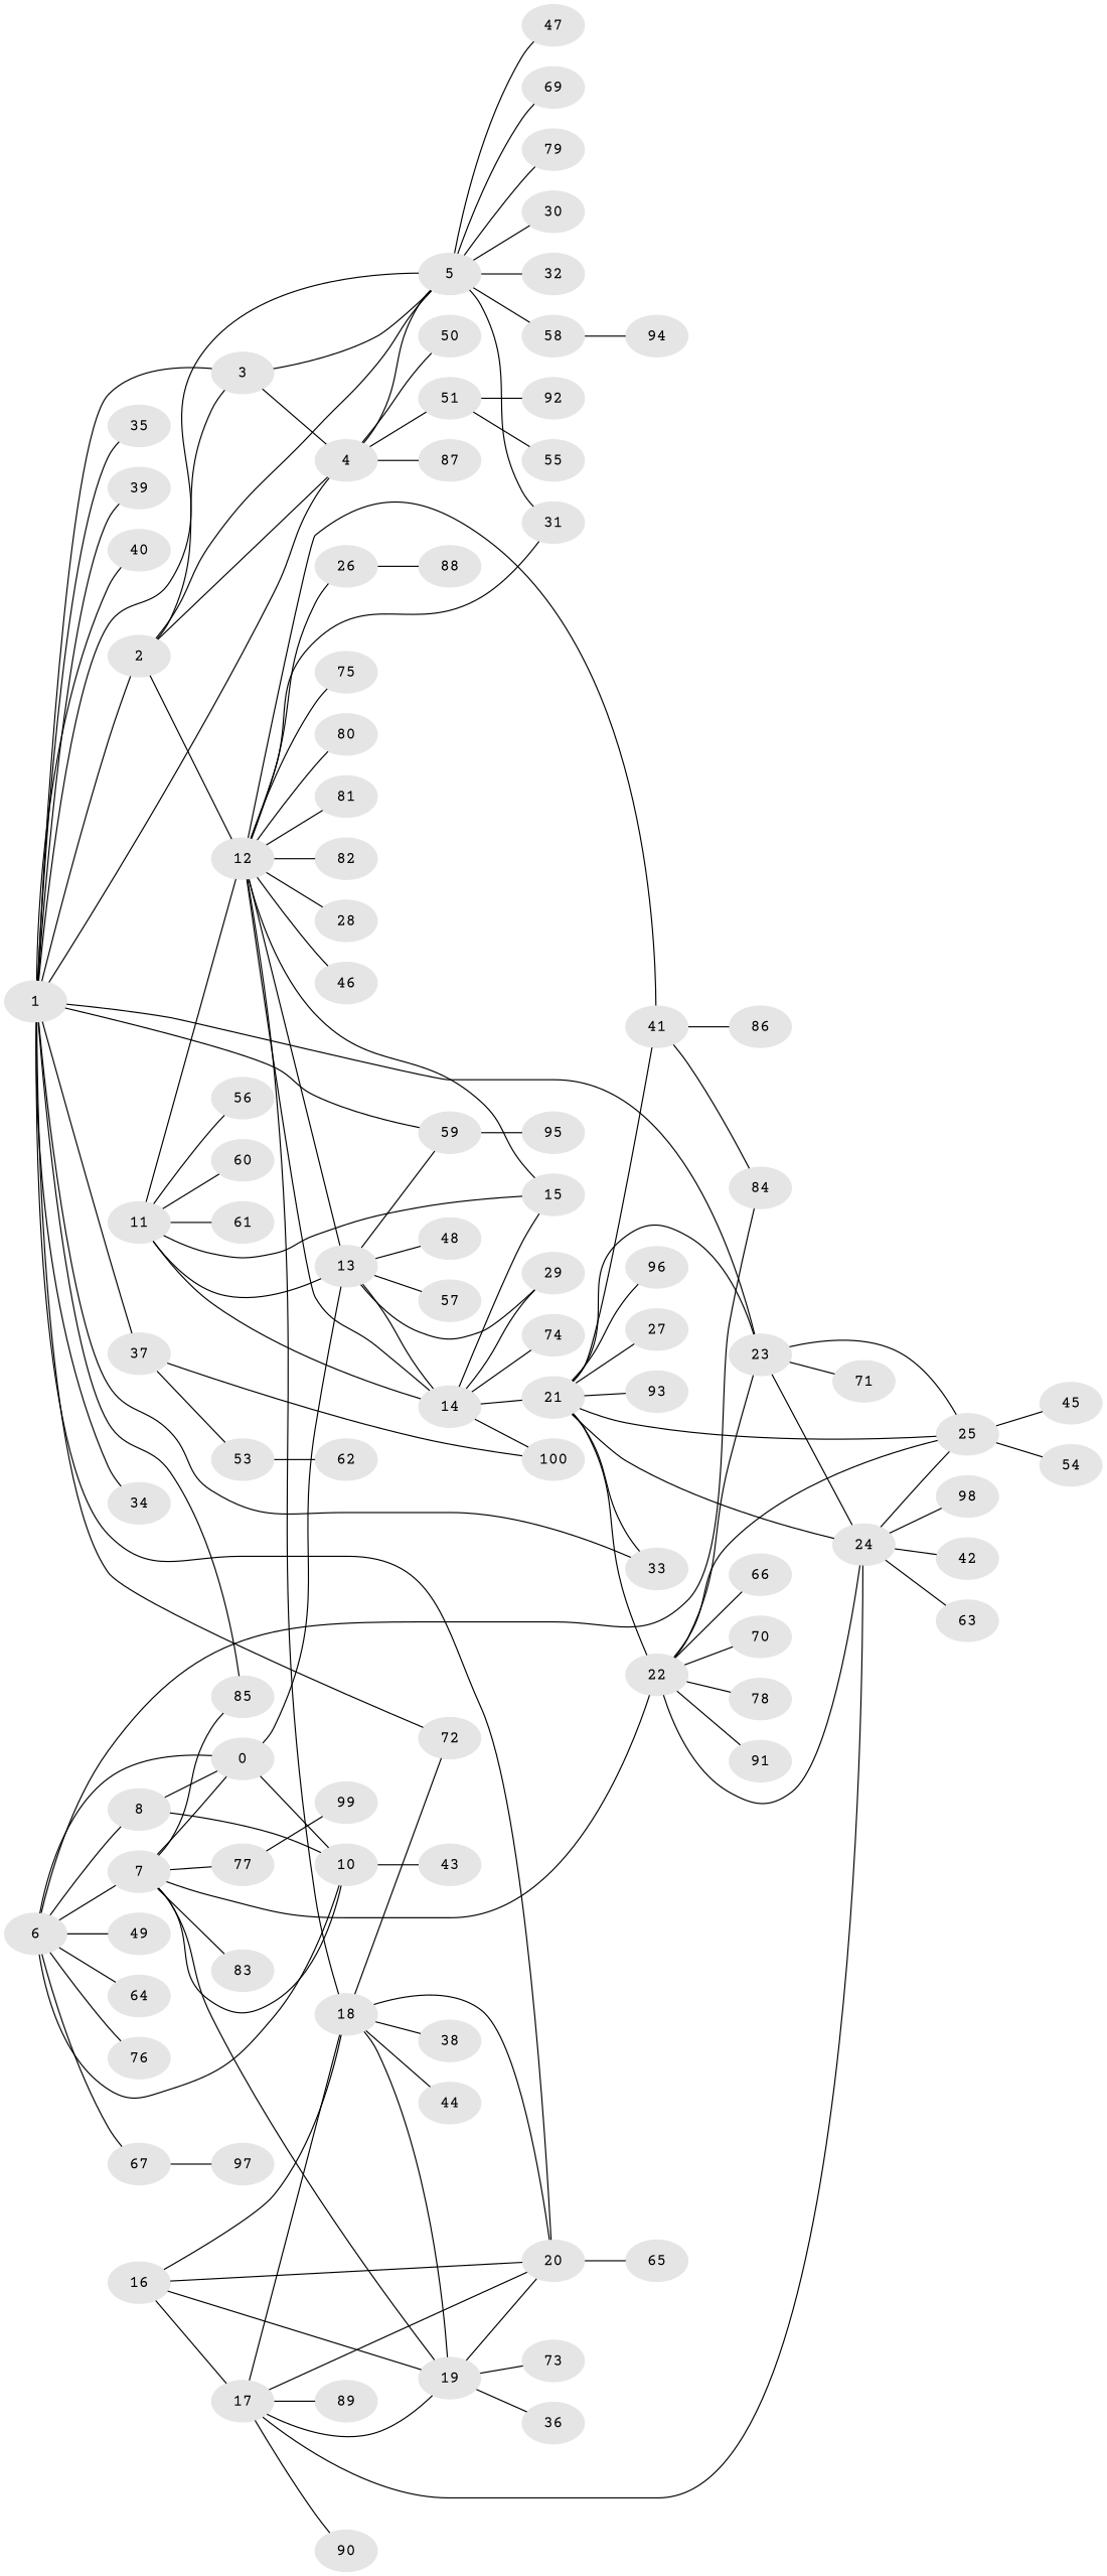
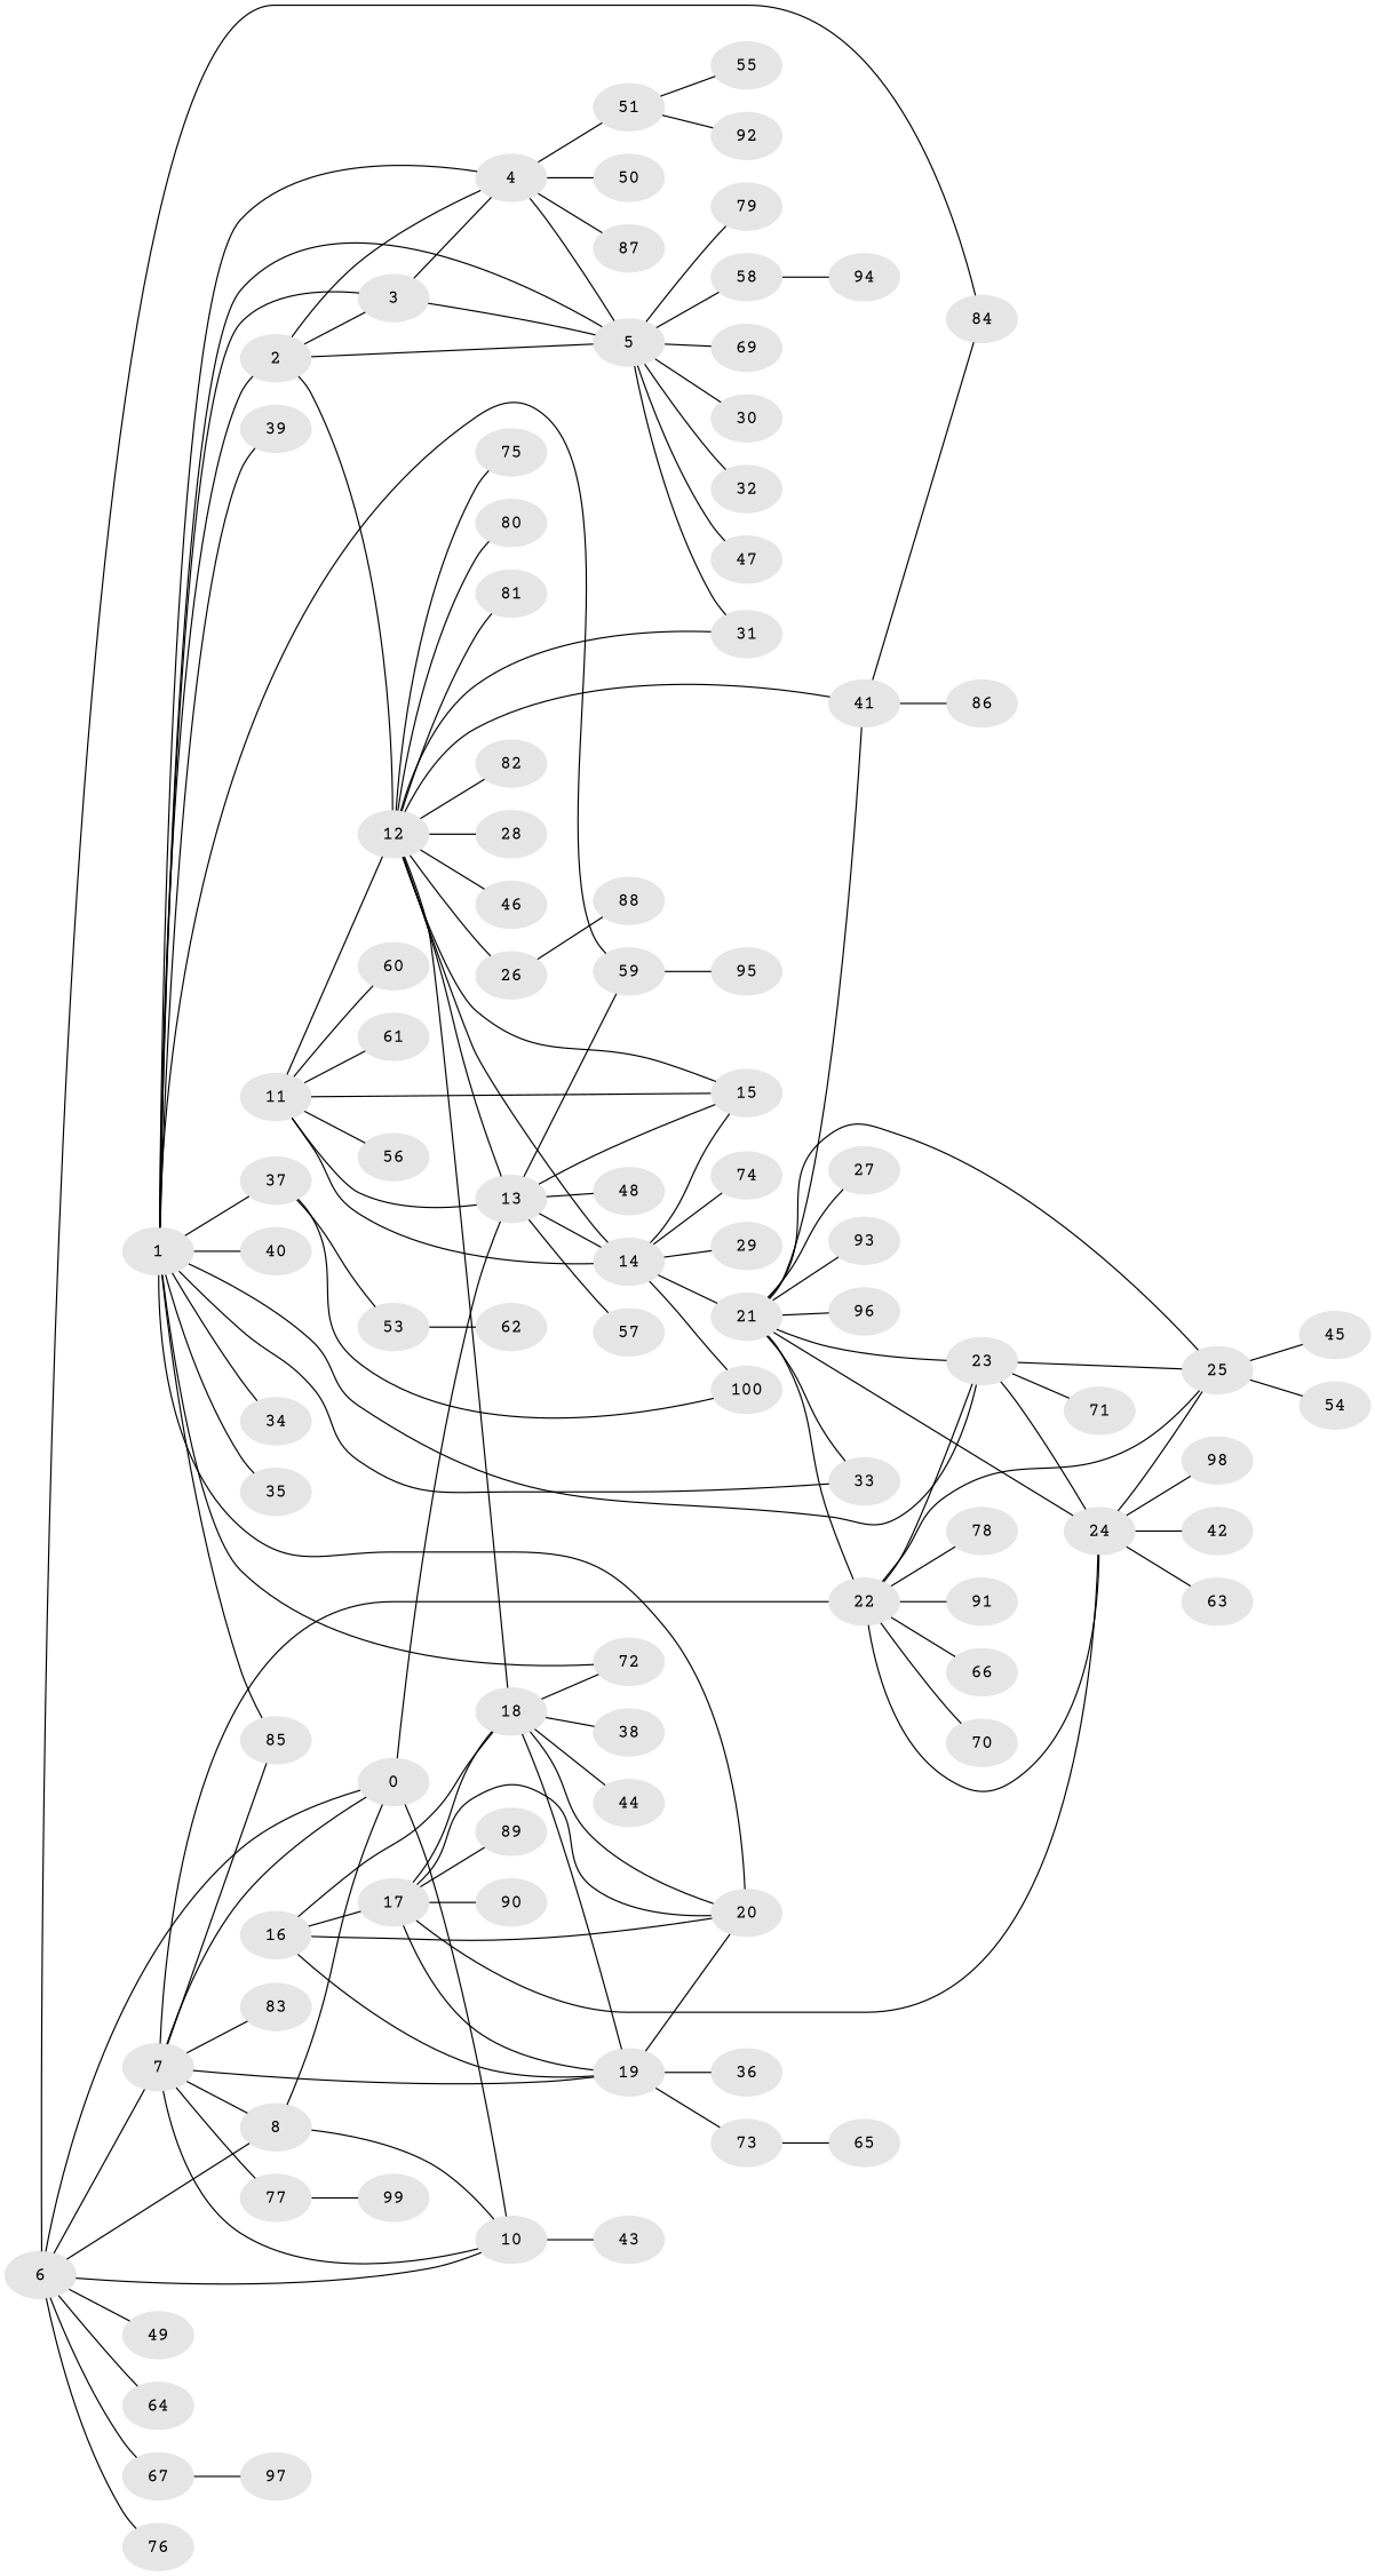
  graph {
    fontname="Courier Prime"
    rankdir=LR
    node [color=gray90 fontname="Courier Prime" style=filled]
    edge [fontname="Courier Prime"]
    1
    2
    3
    4
    5
    20
    23
    33
    34
    35
    37
    39
    40
    59
    72
    85
    12
    50
    51
    87
    30
    31
    32
    47
    58
    69
    79
    7
    8
    n30 [label=0]
    10
    19
    22
    77
    83
    65
    24
    25
    71
    100
    53
    95
    13
    14
    15
    18
    26
    28
    41
    46
    75
    80
    81
    82
    55
    92
    94
    6
    49
    64
    67
    76
    84
    43
    97
    36
    73
    66
    70
    78
    91
    99
    48
    57
    11
    56
    60
    61
    21
    29
    74
    38
    44
    88
    86
    27
    93
    96
    16
    17
    89
    90
    42
    63
    98
    45
    54
    62
    1 -- 2
    1 -- 3
    1 -- 4
    1 -- 5
    1 -- 20
    1 -- 23
    1 -- 33
    1 -- 34
    1 -- 35
    1 -- 37
    1 -- 39
    1 -- 40
    1 -- 59
    1 -- 72
    1 -- 85
    2 -- 3
    2 -- 4
    2 -- 5
    2 -- 12
    3 -- 4
    3 -- 5
    4 -- 5
    4 -- 50
    4 -- 51
    4 -- 87
    5 -- 30
    5 -- 31
    5 -- 32
    5 -- 47
    5 -- 58
    5 -- 69
    5 -- 79
-   20 -- 65
+   73 -- 65
    23 -- 24
    23 -- 25
    23 -- 71
    37 -- 100
    37 -- 53
    59 -- 95
    12 -- 31
    12 -- 13
    12 -- 14
    12 -- 15
    12 -- 18
    12 -- 26
    12 -- 28
    12 -- 41
    12 -- 46
    12 -- 75
    12 -- 80
    12 -- 81
    12 -- 82
    51 -- 55
    51 -- 92
    58 -- 94
    7 -- 85
+   7 -- 8
    7 -- n30
    7 -- 10
    7 -- 19
    7 -- 22
    7 -- 77
    7 -- 83
    8 -- n30
    8 -- 10
    n30 -- 10
    n30 -- 13
    10 -- 43
    19 -- 20
    19 -- 36
    19 -- 73
    22 -- 23
    22 -- 24
    22 -- 25
    22 -- 66
    22 -- 70
    22 -- 78
    22 -- 91
    77 -- 99
    24 -- 25
    24 -- 42
    24 -- 63
    24 -- 98
    25 -- 45
    25 -- 54
    53 -- 62
    13 -- 59
    13 -- 14
-   13 -- 29
+   13 -- 15
    13 -- 48
    13 -- 57
    14 -- 100
    14 -- 15
    14 -- 21
    14 -- 29
    14 -- 74
    18 -- 20
    18 -- 72
    18 -- 19
    18 -- 38
    18 -- 44
    26 -- 88
    41 -- 84
    41 -- 86
    6 -- 7
    6 -- 8
    6 -- n30
    6 -- 10
    6 -- 49
    6 -- 64
    6 -- 67
    6 -- 76
    6 -- 84
    67 -- 97
    11 -- 12
    11 -- 13
    11 -- 14
    11 -- 15
    11 -- 56
    11 -- 60
    11 -- 61
    21 -- 23
    21 -- 33
    21 -- 22
    21 -- 24
    21 -- 25
    21 -- 41
    21 -- 27
    21 -- 93
    21 -- 96
    16 -- 20
    16 -- 19
    16 -- 18
    16 -- 17
    17 -- 20
    17 -- 19
    17 -- 24
    17 -- 18
    17 -- 89
    17 -- 90
  }
